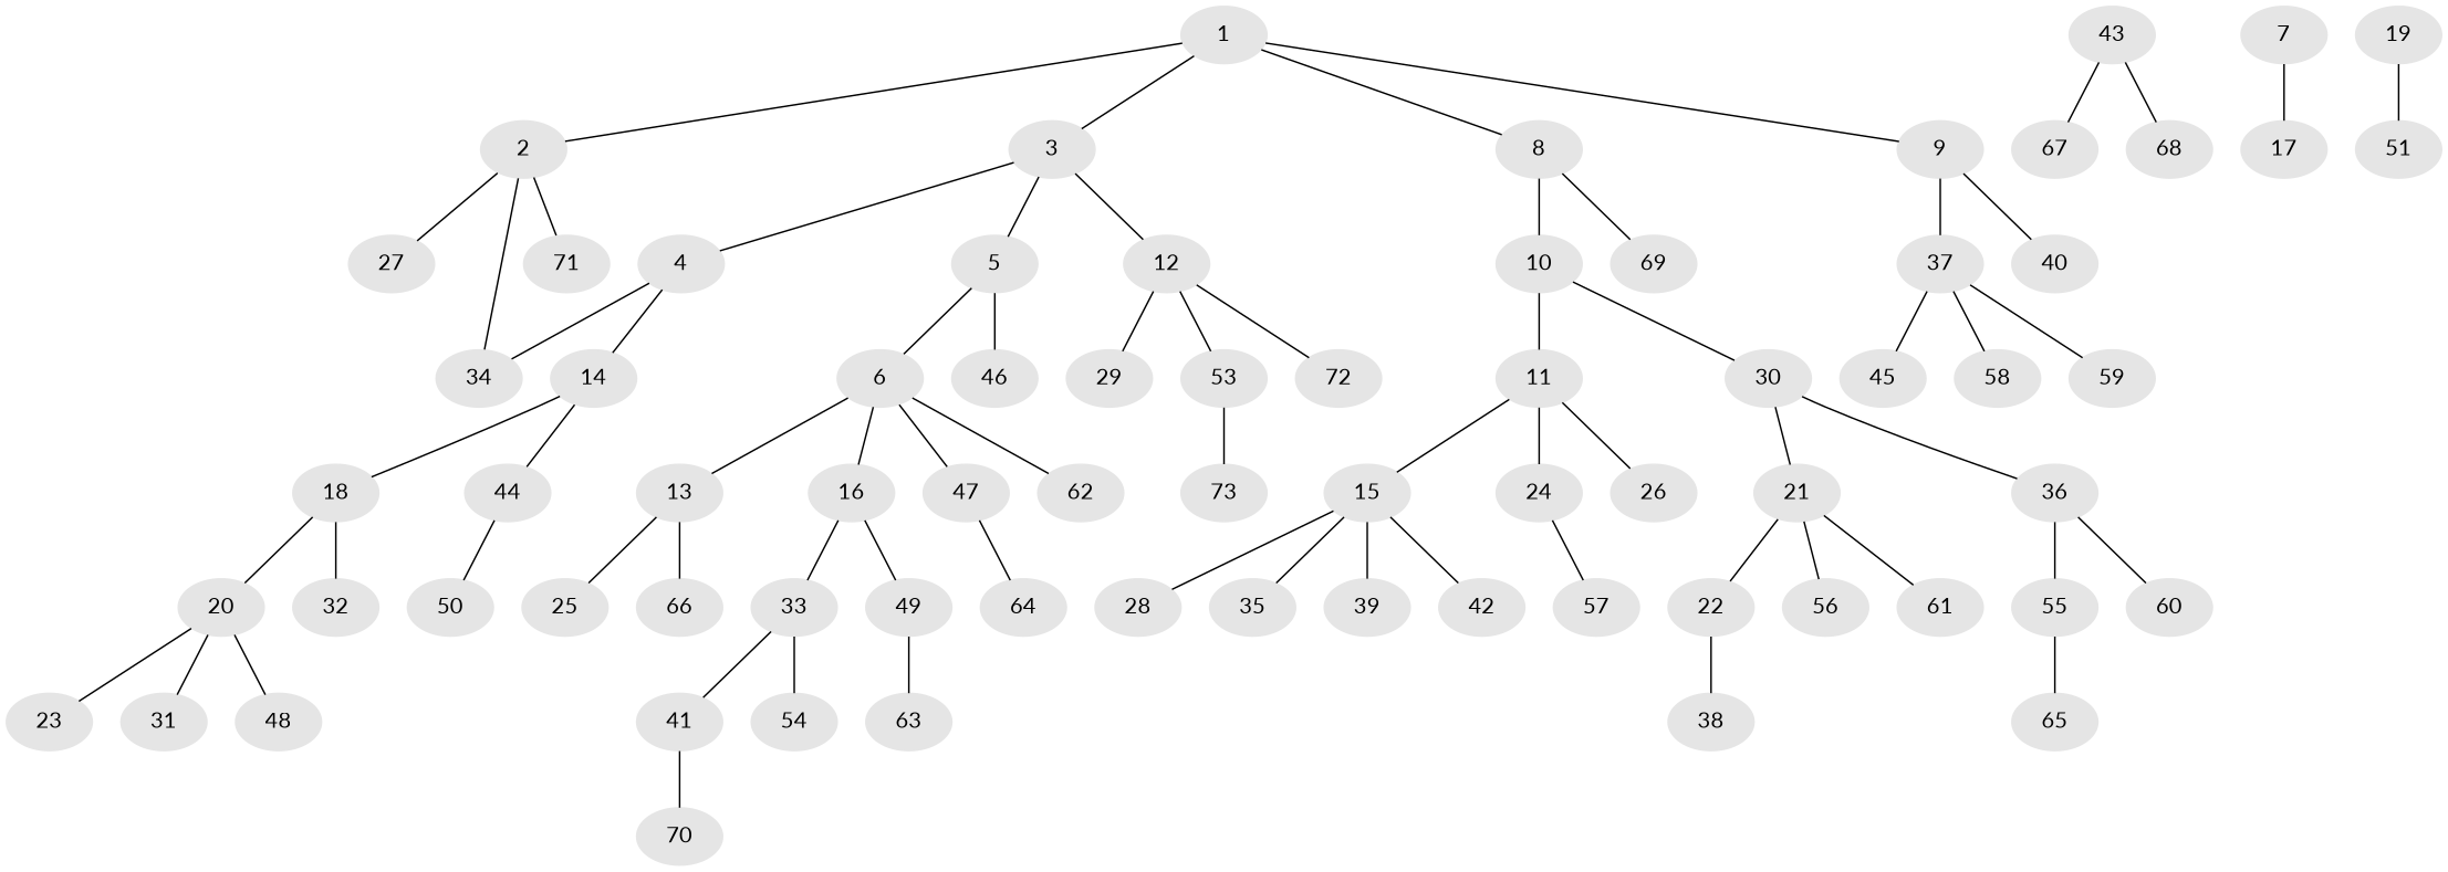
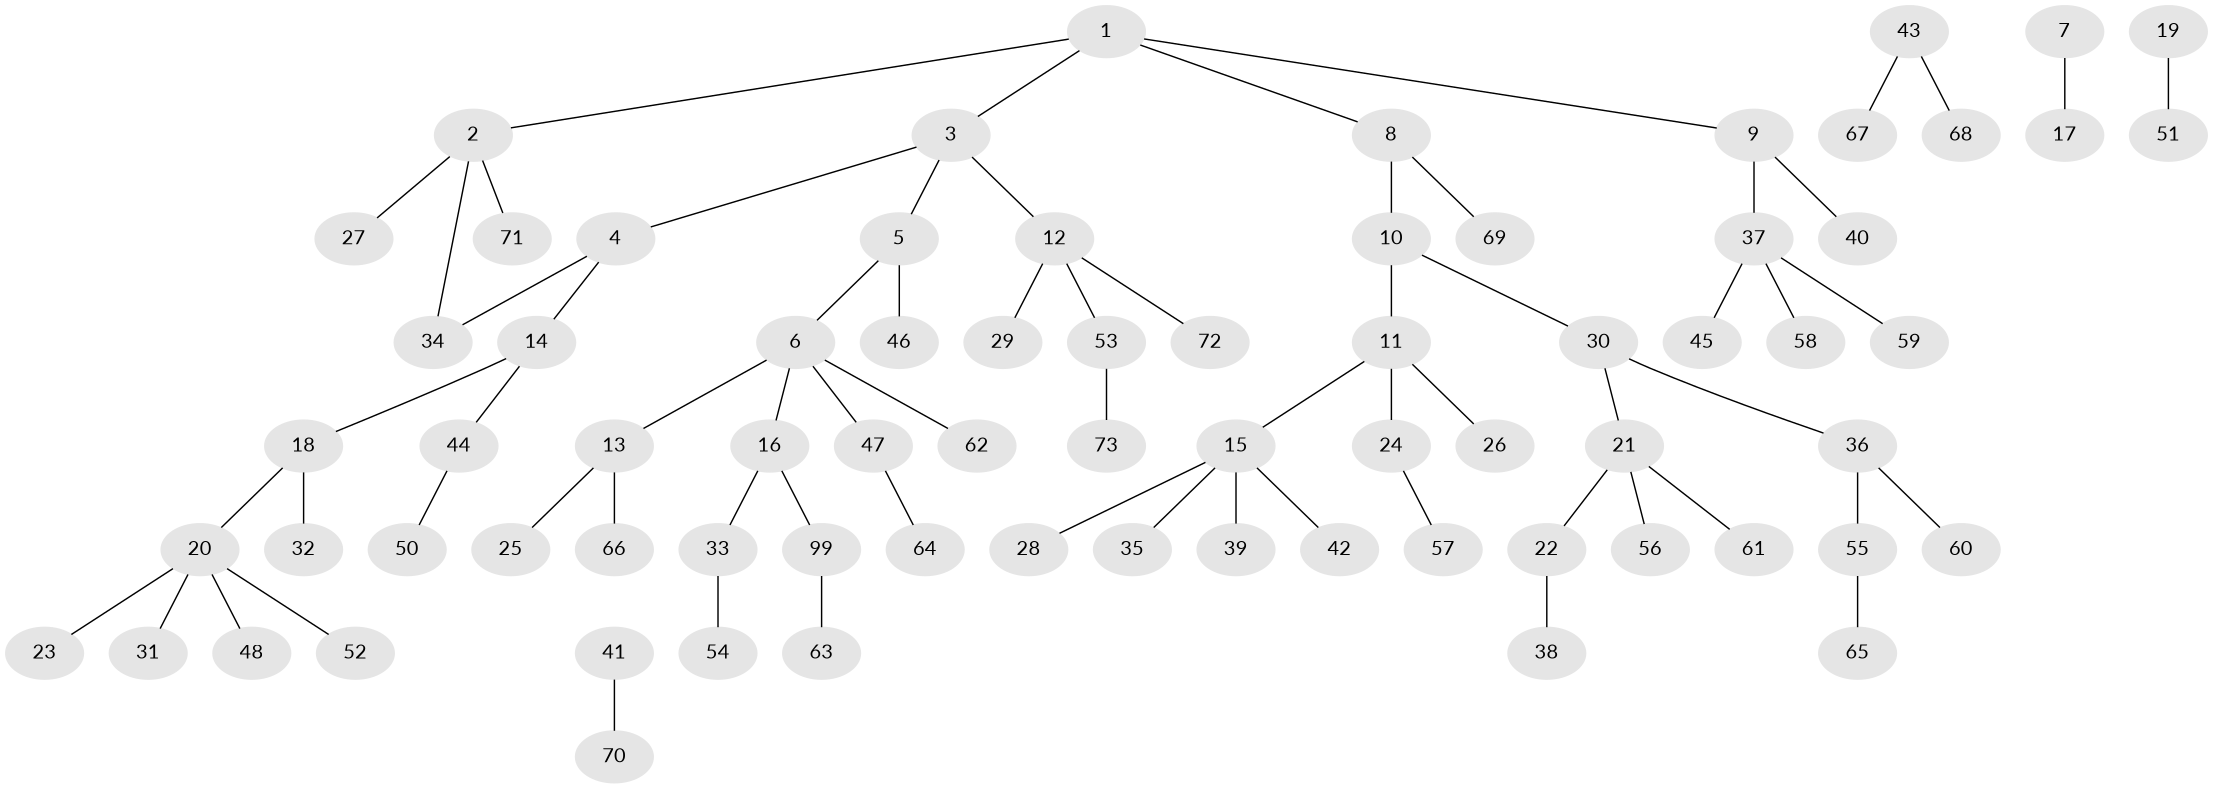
  graph {
    fontname=Lato
    node [color=gray90 fontname=Lato style=filled]
    edge [fontname=Lato]
    1
    2
    3
    8
    9
    27
    34
    71
    4
    5
    12
    10
    69
    37
    40
    14
    6
    46
    29
    53
    72
    18
    44
    43
    67
    68
    13
    16
    47
    62
    7
    17
    25
    66
    33
-   49
+   49 [label=99]
    64
    11
    30
    45
    58
    59
    15
    24
    26
    21
    36
    28
    35
    39
    42
    19
    51
    57
    73
    20
    32
    50
    41
    54
    63
    23
    31
    48
+   52
    22
    56
    61
    38
    55
    60
    70
    65
    1 -- 2
    1 -- 3
    1 -- 8
    1 -- 9
    2 -- 27
    2 -- 34
    2 -- 71
    3 -- 4
    3 -- 5
    3 -- 12
    8 -- 10
    8 -- 69
    9 -- 37
    9 -- 40
    4 -- 34
    4 -- 14
    5 -- 6
    5 -- 46
    12 -- 29
    12 -- 53
    12 -- 72
    10 -- 11
    10 -- 30
    37 -- 45
    37 -- 58
    37 -- 59
    14 -- 18
    14 -- 44
    6 -- 13
    6 -- 16
    6 -- 47
    6 -- 62
    53 -- 73
    18 -- 20
    18 -- 32
    44 -- 50
    43 -- 67
    43 -- 68
    13 -- 25
    13 -- 66
    16 -- 33
    16 -- 49
    47 -- 64
    7 -- 17
-   33 -- 41
    33 -- 54
    49 -- 63
    11 -- 15
    11 -- 24
    11 -- 26
    30 -- 21
    30 -- 36
    15 -- 28
    15 -- 35
    15 -- 39
    15 -- 42
    24 -- 57
    21 -- 22
    21 -- 56
    21 -- 61
    36 -- 55
    36 -- 60
    19 -- 51
    20 -- 23
    20 -- 31
    20 -- 48
+   20 -- 52
    41 -- 70
    22 -- 38
    55 -- 65
  }
